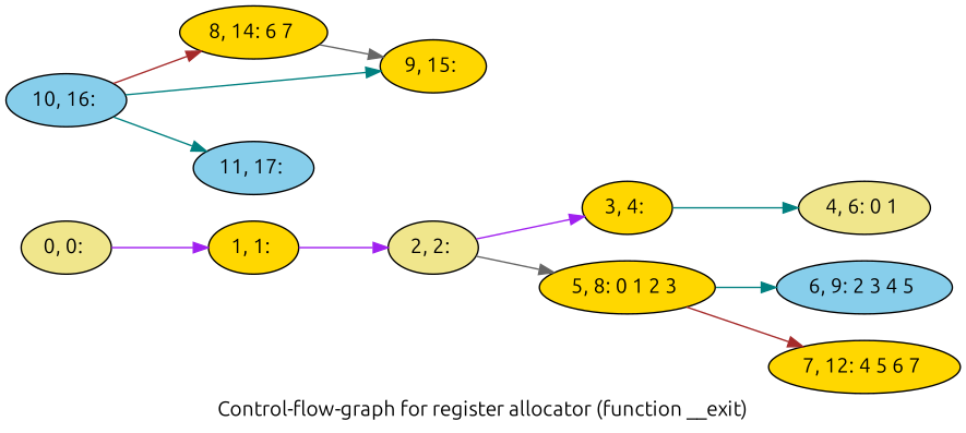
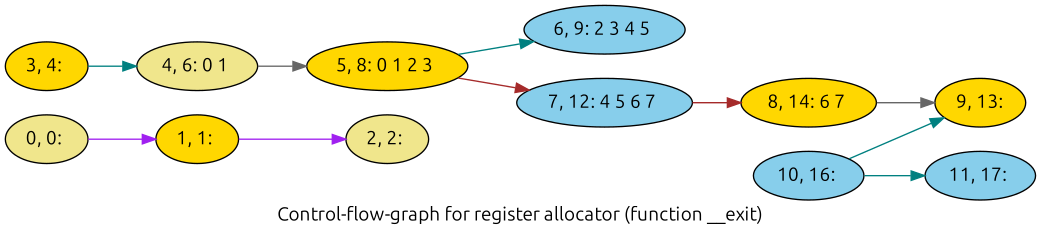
  digraph {
    fontname=Ubuntu
    label="Control-flow-graph for register allocator (function __exit)"
    rankdir=LR
    node [fillcolor=gold fontname=Ubuntu style=filled]
    edge [color=teal fontname=Ubuntu]
    n1 [fillcolor=khaki label="0, 0: "]
    n2 [label="1, 1: "]
    n3 [fillcolor=khaki label="2, 2: "]
    n4 [label="3, 4: "]
    n5 [fillcolor=khaki label="4, 6: 0 1 "]
    n6 [label="5, 8: 0 1 2 3 "]
    n7 [fillcolor=skyblue label="6, 9: 2 3 4 5 "]
-   n8 [label="7, 12: 4 5 6 7 "]
+   n8 [fillcolor=skyblue label="7, 12: 4 5 6 7 "]
    n9 [label="8, 14: 6 7 "]
-   n10 [label="9, 15: "]
+   n10 [label="9, 13:"]
    n11 [fillcolor=skyblue label="10, 16: "]
    n12 [fillcolor=skyblue label="11, 17: "]
    n1 -> n2 [color=purple]
    n2 -> n3 [color=purple]
-   n3 -> n4 [color=purple]
    n4 -> n5
-   n3 -> n6 [color=gray40]
+   n5 -> n6 [color=gray40]
    n6 -> n7
    n6 -> n8 [color=brown]
-   n11 -> n9 [color=brown]
+   n8 -> n9 [color=brown]
    n9 -> n10 [color=gray40]
    n11 -> n10
    n11 -> n12
  }
